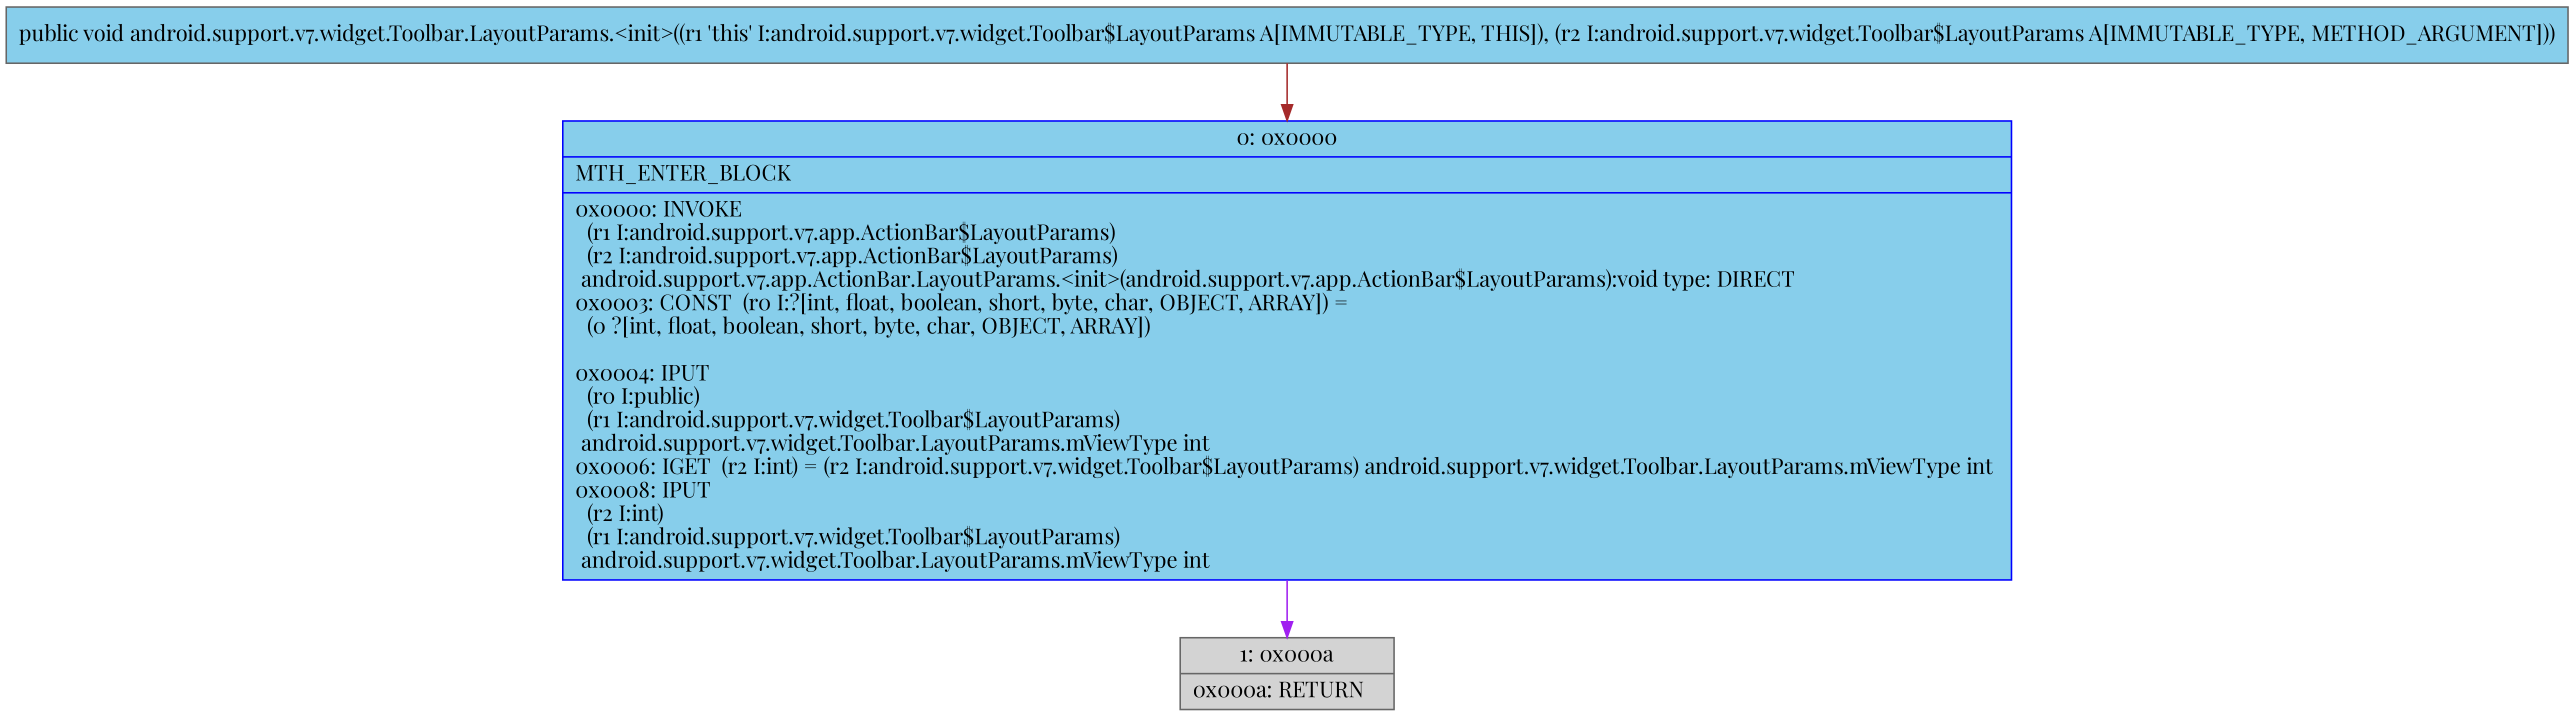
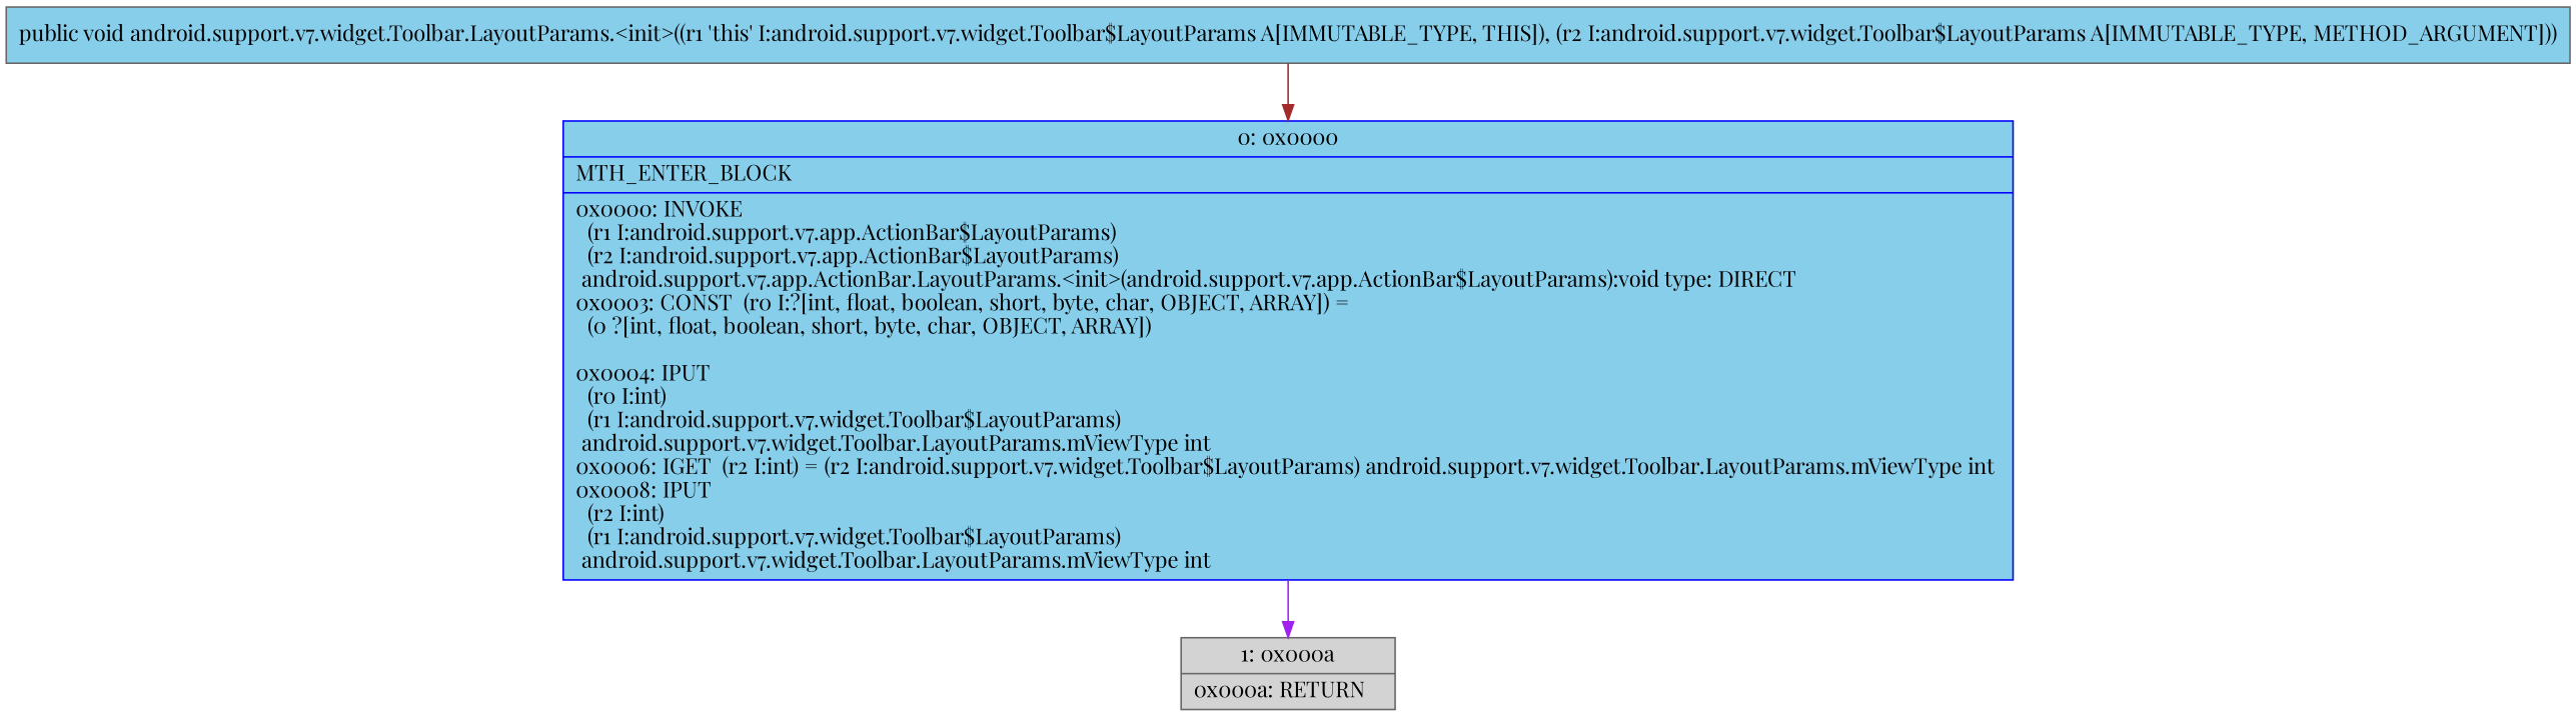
  digraph {
    fontname="Playfair Display"
    node [shape=record style=filled fillcolor=skyblue color=gray40 fontname="Playfair Display"]
    edge [fontname="Playfair Display"]
-   n1 [label="{0\:\ 0x0000|MTH_ENTER_BLOCK\l|0x0000: INVOKE  \l  (r1 I:android.support.v7.app.ActionBar$LayoutParams)\l  (r2 I:android.support.v7.app.ActionBar$LayoutParams)\l android.support.v7.app.ActionBar.LayoutParams.\<init\>(android.support.v7.app.ActionBar$LayoutParams):void type: DIRECT \l0x0003: CONST  (r0 I:?[int, float, boolean, short, byte, char, OBJECT, ARRAY]) = \l  (0 ?[int, float, boolean, short, byte, char, OBJECT, ARRAY])\l \l0x0004: IPUT  \l  (r0 I:public)\l  (r1 I:android.support.v7.widget.Toolbar$LayoutParams)\l android.support.v7.widget.Toolbar.LayoutParams.mViewType int \l0x0006: IGET  (r2 I:int) = (r2 I:android.support.v7.widget.Toolbar$LayoutParams) android.support.v7.widget.Toolbar.LayoutParams.mViewType int \l0x0008: IPUT  \l  (r2 I:int)\l  (r1 I:android.support.v7.widget.Toolbar$LayoutParams)\l android.support.v7.widget.Toolbar.LayoutParams.mViewType int \l}" color=blue]
+   n1 [label="{0\:\ 0x0000|MTH_ENTER_BLOCK\l|0x0000: INVOKE  \l  (r1 I:android.support.v7.app.ActionBar$LayoutParams)\l  (r2 I:android.support.v7.app.ActionBar$LayoutParams)\l android.support.v7.app.ActionBar.LayoutParams.\<init\>(android.support.v7.app.ActionBar$LayoutParams):void type: DIRECT \l0x0003: CONST  (r0 I:?[int, float, boolean, short, byte, char, OBJECT, ARRAY]) = \l  (0 ?[int, float, boolean, short, byte, char, OBJECT, ARRAY])\l \l0x0004: IPUT  \l  (r0 I:int)\l  (r1 I:android.support.v7.widget.Toolbar$LayoutParams)\l android.support.v7.widget.Toolbar.LayoutParams.mViewType int \l0x0006: IGET  (r2 I:int) = (r2 I:android.support.v7.widget.Toolbar$LayoutParams) android.support.v7.widget.Toolbar.LayoutParams.mViewType int \l0x0008: IPUT  \l  (r2 I:int)\l  (r1 I:android.support.v7.widget.Toolbar$LayoutParams)\l android.support.v7.widget.Toolbar.LayoutParams.mViewType int \l}" color=blue]
    n2 [label="{1\:\ 0x000a|0x000a: RETURN   \l}" fillcolor=lightgrey]
    n3 [label="{public void android.support.v7.widget.Toolbar.LayoutParams.\<init\>((r1 'this' I:android.support.v7.widget.Toolbar$LayoutParams A[IMMUTABLE_TYPE, THIS]), (r2 I:android.support.v7.widget.Toolbar$LayoutParams A[IMMUTABLE_TYPE, METHOD_ARGUMENT])) }"]
    n1 -> n2 [color=purple]
    n3 -> n1 [color=brown]
  }
